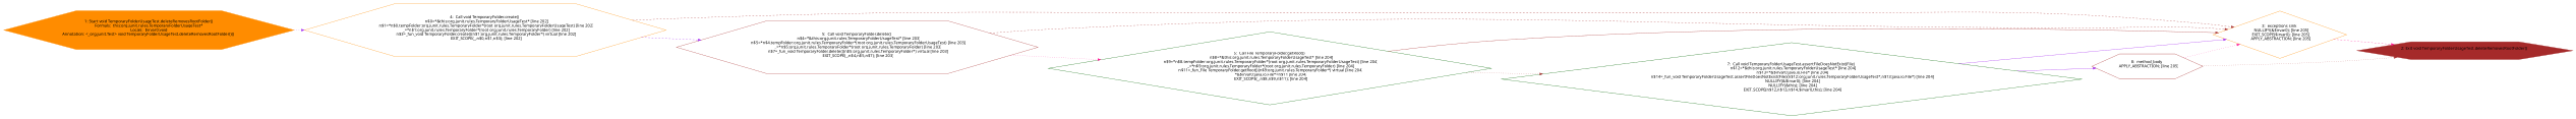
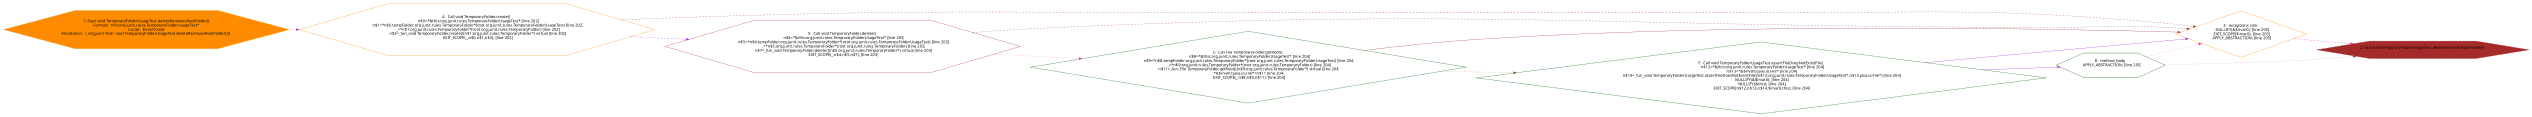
  digraph {
    rankdir=LR
    fontname="Noto Sans"
    node [color=darkorange shape=hexagon fontname="Noto Sans"]
    edge [color=brown style=dotted fontname="Noto Sans"]
    n1 [label="1: Start void TemporaryFolderUsageTest.deleteRemovesRootFolder()\nFormals:  this:org.junit.rules.TemporaryFolderUsageTest*\nLocals:  $irvar0:void\nAnnotation: <_org.junit.Test> void TemporaryFolderUsageTest.deleteRemovesRootFolder()() \n  " style=filled]
    n2 [label="4:  Call void TemporaryFolder.create() \n   n$0=*&this:org.junit.rules.TemporaryFolderUsageTest* [line 202]\n  n$1=*n$0.tempFolder:org.junit.rules.TemporaryFolder*(root org.junit.rules.TemporaryFolderUsageTest) [line 202]\n  _=*n$1:org.junit.rules.TemporaryFolder*(root org.junit.rules.TemporaryFolder) [line 202]\n  n$3=_fun_void TemporaryFolder.create()(n$1:org.junit.rules.TemporaryFolder*) virtual [line 202]\n  EXIT_SCOPE(_,n$0,n$1,n$3); [line 202]\n "]
    n3 [label="3:  exceptions sink \n   NULLIFY(&$irvar0); [line 205]\n  EXIT_SCOPE($irvar0); [line 205]\n  APPLY_ABSTRACTION; [line 205]\n " shape=diamond]
    n4 [label="5:  Call void TemporaryFolder.delete() \n   n$4=*&this:org.junit.rules.TemporaryFolderUsageTest* [line 203]\n  n$5=*n$4.tempFolder:org.junit.rules.TemporaryFolder*(root org.junit.rules.TemporaryFolderUsageTest) [line 203]\n  _=*n$5:org.junit.rules.TemporaryFolder*(root org.junit.rules.TemporaryFolder) [line 203]\n  n$7=_fun_void TemporaryFolder.delete()(n$5:org.junit.rules.TemporaryFolder*) virtual [line 203]\n  EXIT_SCOPE(_,n$4,n$5,n$7); [line 203]\n " color=brown]
    n5 [color=brown label="2: Exit void TemporaryFolderUsageTest.deleteRemovesRootFolder() \n  " style=filled]
    n6 [label="6:  Call File TemporaryFolder.getRoot() \n   n$8=*&this:org.junit.rules.TemporaryFolderUsageTest* [line 204]\n  n$9=*n$8.tempFolder:org.junit.rules.TemporaryFolder*(root org.junit.rules.TemporaryFolderUsageTest) [line 204]\n  _=*n$9:org.junit.rules.TemporaryFolder*(root org.junit.rules.TemporaryFolder) [line 204]\n  n$11=_fun_File TemporaryFolder.getRoot()(n$9:org.junit.rules.TemporaryFolder*) virtual [line 204]\n  *&$irvar0:java.io.File*=n$11 [line 204]\n  EXIT_SCOPE(_,n$8,n$9,n$11); [line 204]\n " shape=diamond color=darkgreen]
    n7 [label="7:  Call void TemporaryFolderUsageTest.assertFileDoesNotExist(File) \n   n$12=*&this:org.junit.rules.TemporaryFolderUsageTest* [line 204]\n  n$13=*&$irvar0:java.io.File* [line 204]\n  n$14=_fun_void TemporaryFolderUsageTest.assertFileDoesNotExist(File)(n$12:org.junit.rules.TemporaryFolderUsageTest*,n$13:java.io.File*) [line 204]\n  NULLIFY(&$irvar0); [line 204]\n  NULLIFY(&this); [line 204]\n  EXIT_SCOPE(n$12,n$13,n$14,$irvar0,this); [line 204]\n " shape=diamond color=darkgreen]
-   n8 [label="8:  method_body \n   APPLY_ABSTRACTION; [line 205]\n " color=brown]
+   n8 [label="8:  method_body \n   APPLY_ABSTRACTION; [line 205]\n " color=darkgreen]
    n1 -> n2 [color=purple]
    n2 -> n3 [style=dashed]
    n2 -> n4 [color=purple style=dashed]
    n3 -> n5 [color=deeppink style=dashed]
    n4 -> n3 [style=dashed]
    n4 -> n6 [color=deeppink]
    n6 -> n3 [style=solid]
    n6 -> n7
    n7 -> n3 [color=purple style=solid]
    n7 -> n8 [color=purple style=solid]
    n8 -> n3 [color=deeppink]
    n8 -> n5
  }
